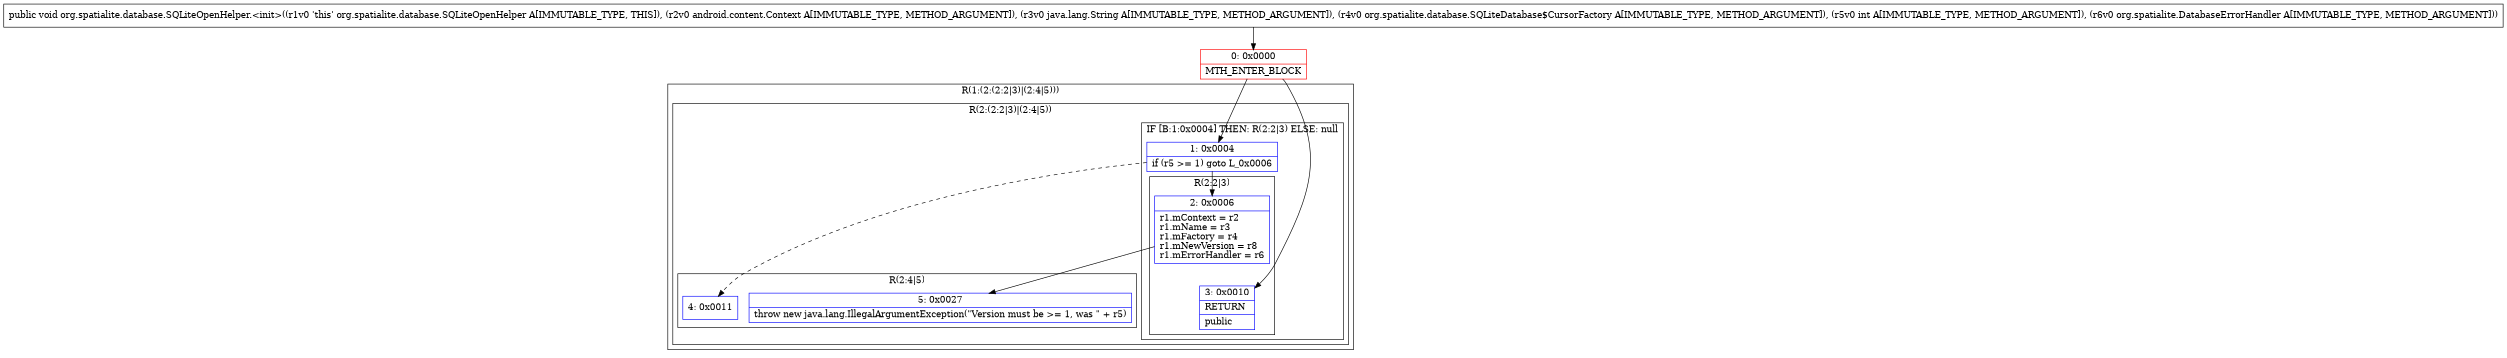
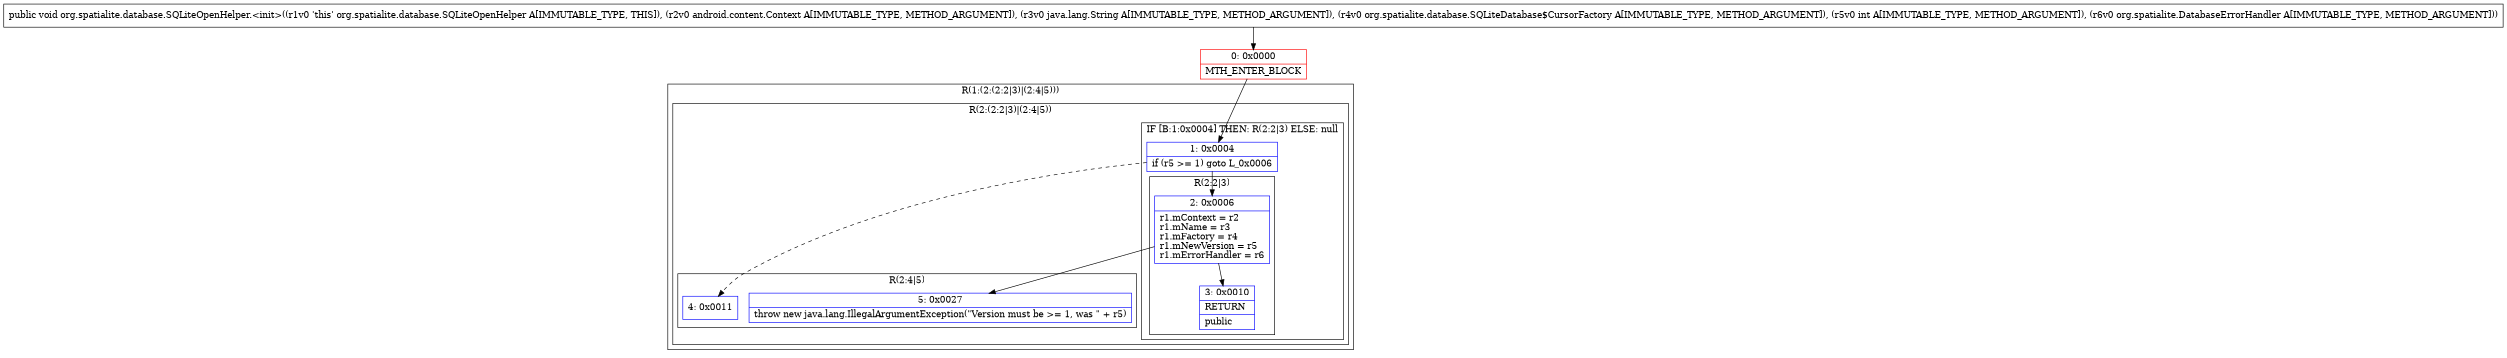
  digraph {
    node [color=blue shape=record]
-   n1 [label="{2\:\ 0x0006|r1.mContext = r2\lr1.mName = r3\lr1.mFactory = r4\lr1.mNewVersion = r8\lr1.mErrorHandler = r6\l}"]
+   n1 [label="{2\:\ 0x0006|r1.mContext = r2\lr1.mName = r3\lr1.mFactory = r4\lr1.mNewVersion = r5\lr1.mErrorHandler = r6\l}"]
    n2 [label="{3\:\ 0x0010|RETURN\l|public\l}"]
    n3 [label="{1\:\ 0x0004|if (r5 \>= 1) goto L_0x0006\l}"]
    n4 [label="{4\:\ 0x0011}"]
    n5 [label="{5\:\ 0x0027|throw new java.lang.IllegalArgumentException(\"Version must be \>= 1, was \" + r5)\l}"]
    n6 [color=red label="{0\:\ 0x0000|MTH_ENTER_BLOCK\l}"]
    n7 [label="{public void org.spatialite.database.SQLiteOpenHelper.\<init\>((r1v0 'this' org.spatialite.database.SQLiteOpenHelper A[IMMUTABLE_TYPE, THIS]), (r2v0 android.content.Context A[IMMUTABLE_TYPE, METHOD_ARGUMENT]), (r3v0 java.lang.String A[IMMUTABLE_TYPE, METHOD_ARGUMENT]), (r4v0 org.spatialite.database.SQLiteDatabase$CursorFactory A[IMMUTABLE_TYPE, METHOD_ARGUMENT]), (r5v0 int A[IMMUTABLE_TYPE, METHOD_ARGUMENT]), (r6v0 org.spatialite.DatabaseErrorHandler A[IMMUTABLE_TYPE, METHOD_ARGUMENT])) }" color=""]
    subgraph cluster_1 {
      label="R(1:(2:(2:2|3)|(2:4|5)))"
      subgraph cluster_2 {
        label="R(2:(2:2|3)|(2:4|5))"
        subgraph cluster_3 {
          label="IF [B:1:0x0004] THEN: R(2:2|3) ELSE: null"
          n3
          subgraph cluster_4 {
            label="R(2:2|3)"
            n1
            n2
          }
        }
        subgraph cluster_5 {
          label="R(2:4|5)"
          n4
          n5
        }
      }
    }
-   n6 -> n2
+   n1 -> n2
    n1 -> n5
    n3 -> n1
    n3 -> n4 [style=dashed]
    n6 -> n3
    n7 -> n6
  }
